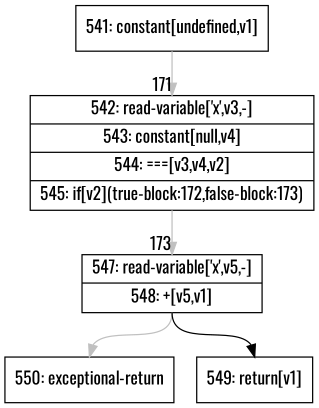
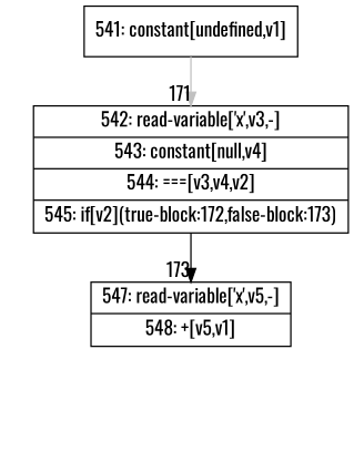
  digraph {
    fontname=Oswald
    rankdir=TD
    node [fontname=Oswald shape=record]
    edge [fontname=Oswald headport=n tailport=s]
    n1 [label="{541: constant[undefined,v1]}"]
    n2 [label="{542: read-variable['x',v3,-]|543: constant[null,v4]|544: ===[v3,v4,v2]|545: if[v2](true-block:172,false-block:173)}"]
    n3 [label="{547: read-variable['x',v5,-]|548: +[v5,v1]}"]
-   n4 [label="{550: exceptional-return}"]
-   n5 [label="{549: return[v1]}"]
    n1 -> n2 [color=gray headlabel="      171"]
-   n2 -> n3 [headlabel="      173" color=gray]
-   n3 -> n4 [color=gray]
-   n3 -> n5
+   n2 -> n3 [headlabel="      173"]
  }
